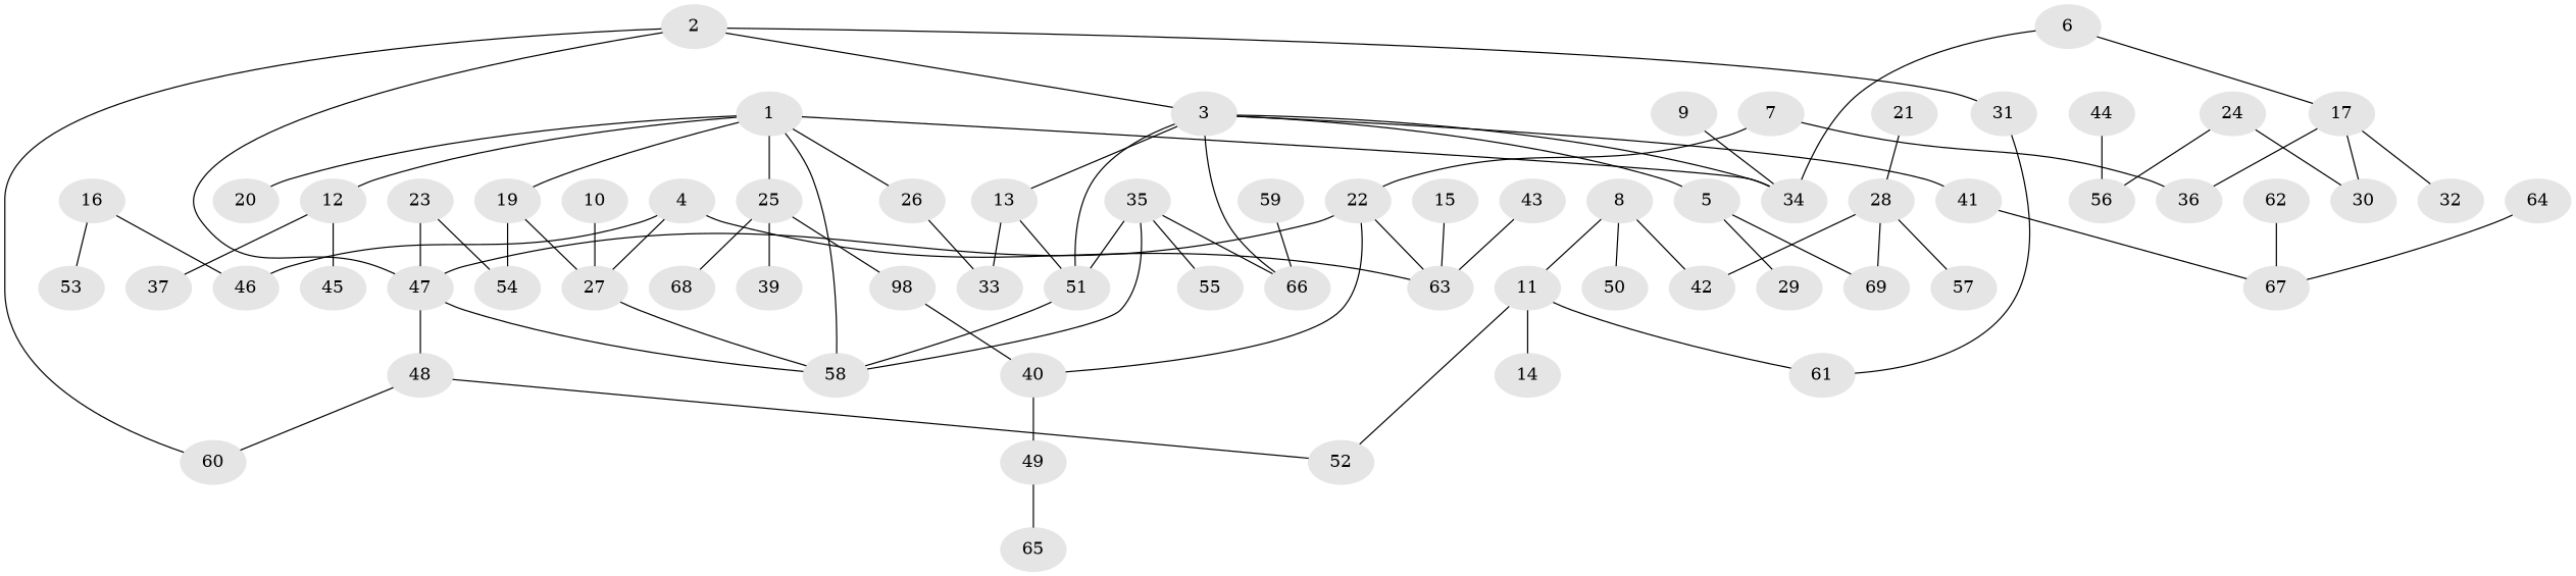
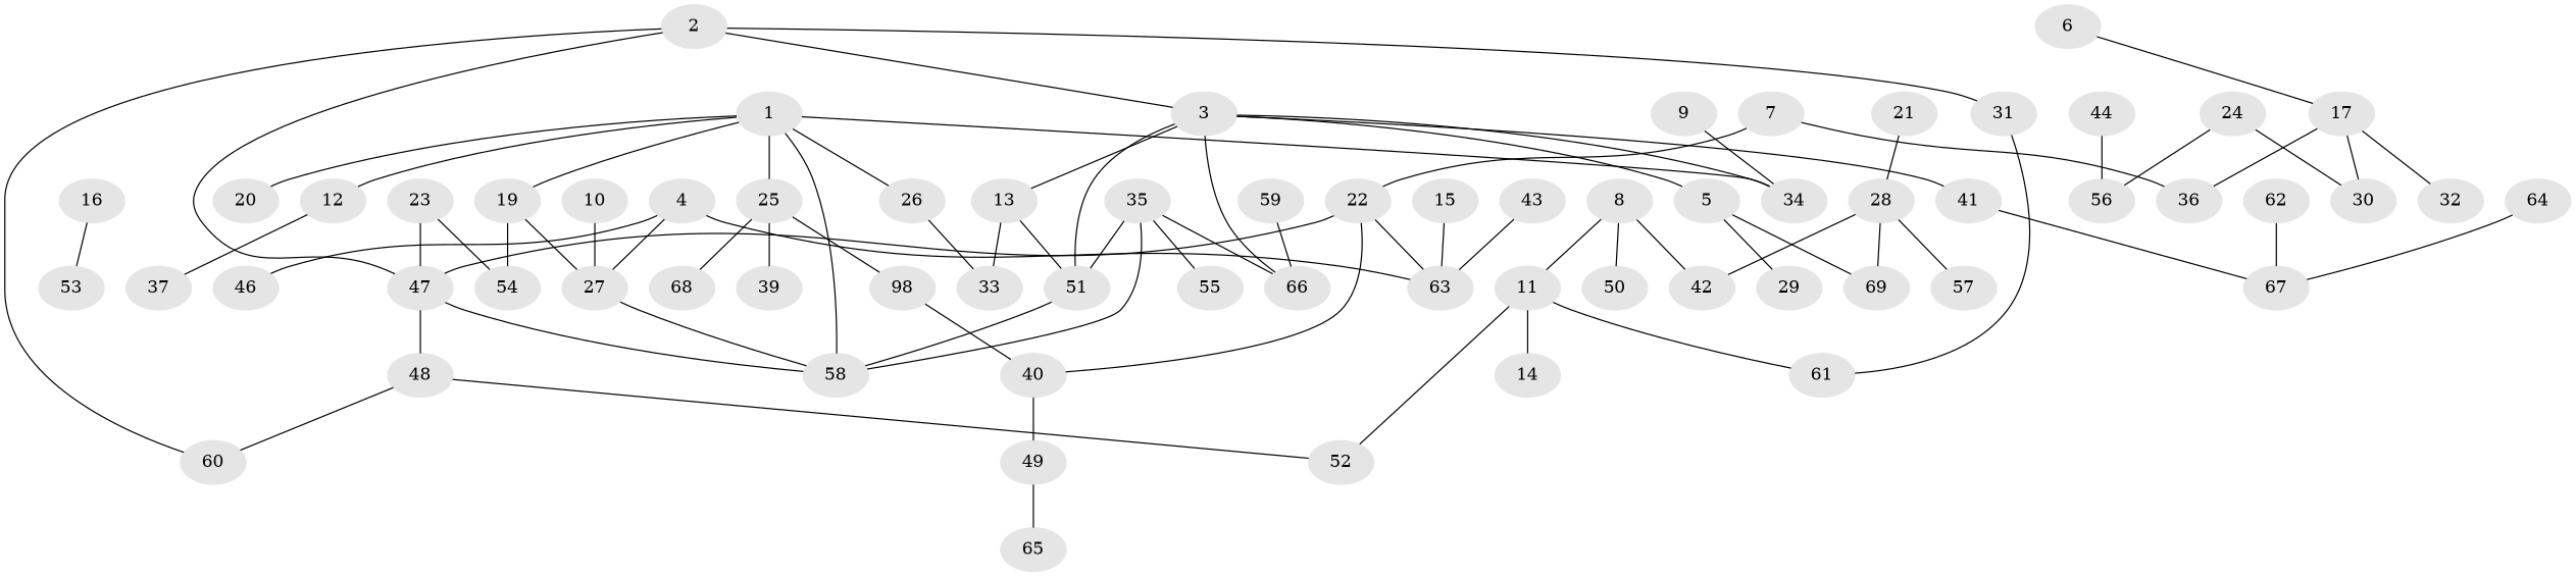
  graph {
    node [color=gray90 style=filled]
    edge [weight=1.0]
    1
    12
    19
    20
    25
    26
    34
    58
    37
-   45
    27
    54
    n13 [label=98]
    39
    68
    33
    2
    3
    31
    47
    60
    5
    13
    41
    51
    66
    61
    48
    29
    69
    67
    4
    46
    63
    6
    17
    36
    30
    32
    7
    22
    40
    8
    11
    42
    50
    14
    52
    9
    10
    15
    16
    53
    49
    65
    21
    28
    57
    23
    24
    56
    35
    55
    43
    44
    59
    62
    64
    1 -- 12
    1 -- 19
    1 -- 20
    1 -- 25
    1 -- 26
    1 -- 34
    1 -- 58
    12 -- 37
-   12 -- 45
    19 -- 27
    19 -- 54
    25 -- n13
    25 -- 39
    25 -- 68
    26 -- 33
    27 -- 58
    n13 -- 40
    2 -- 3
    2 -- 31
    2 -- 47
    2 -- 60
    3 -- 34
    3 -- 5
    3 -- 13
    3 -- 41
    3 -- 51
    3 -- 66
    31 -- 61
    47 -- 58
    47 -- 48
    5 -- 29
    5 -- 69
    13 -- 33
    13 -- 51
    41 -- 67
    51 -- 58
    48 -- 60
    48 -- 52
    4 -- 27
    4 -- 46
    4 -- 63
-   6 -- 34
    6 -- 17
    17 -- 36
    17 -- 30
    17 -- 32
    7 -- 36
    7 -- 22
    22 -- 47
    22 -- 63
    22 -- 40
    40 -- 49
    8 -- 11
    8 -- 42
    8 -- 50
    11 -- 61
    11 -- 14
    11 -- 52
    9 -- 34
    10 -- 27
    15 -- 63
-   16 -- 46
    16 -- 53
    49 -- 65
    21 -- 28
    28 -- 69
    28 -- 42
    28 -- 57
    23 -- 54
    23 -- 47
    24 -- 30
    24 -- 56
    35 -- 58
    35 -- 51
    35 -- 66
    35 -- 55
    43 -- 63
    44 -- 56
    59 -- 66
    62 -- 67
    64 -- 67
  }
